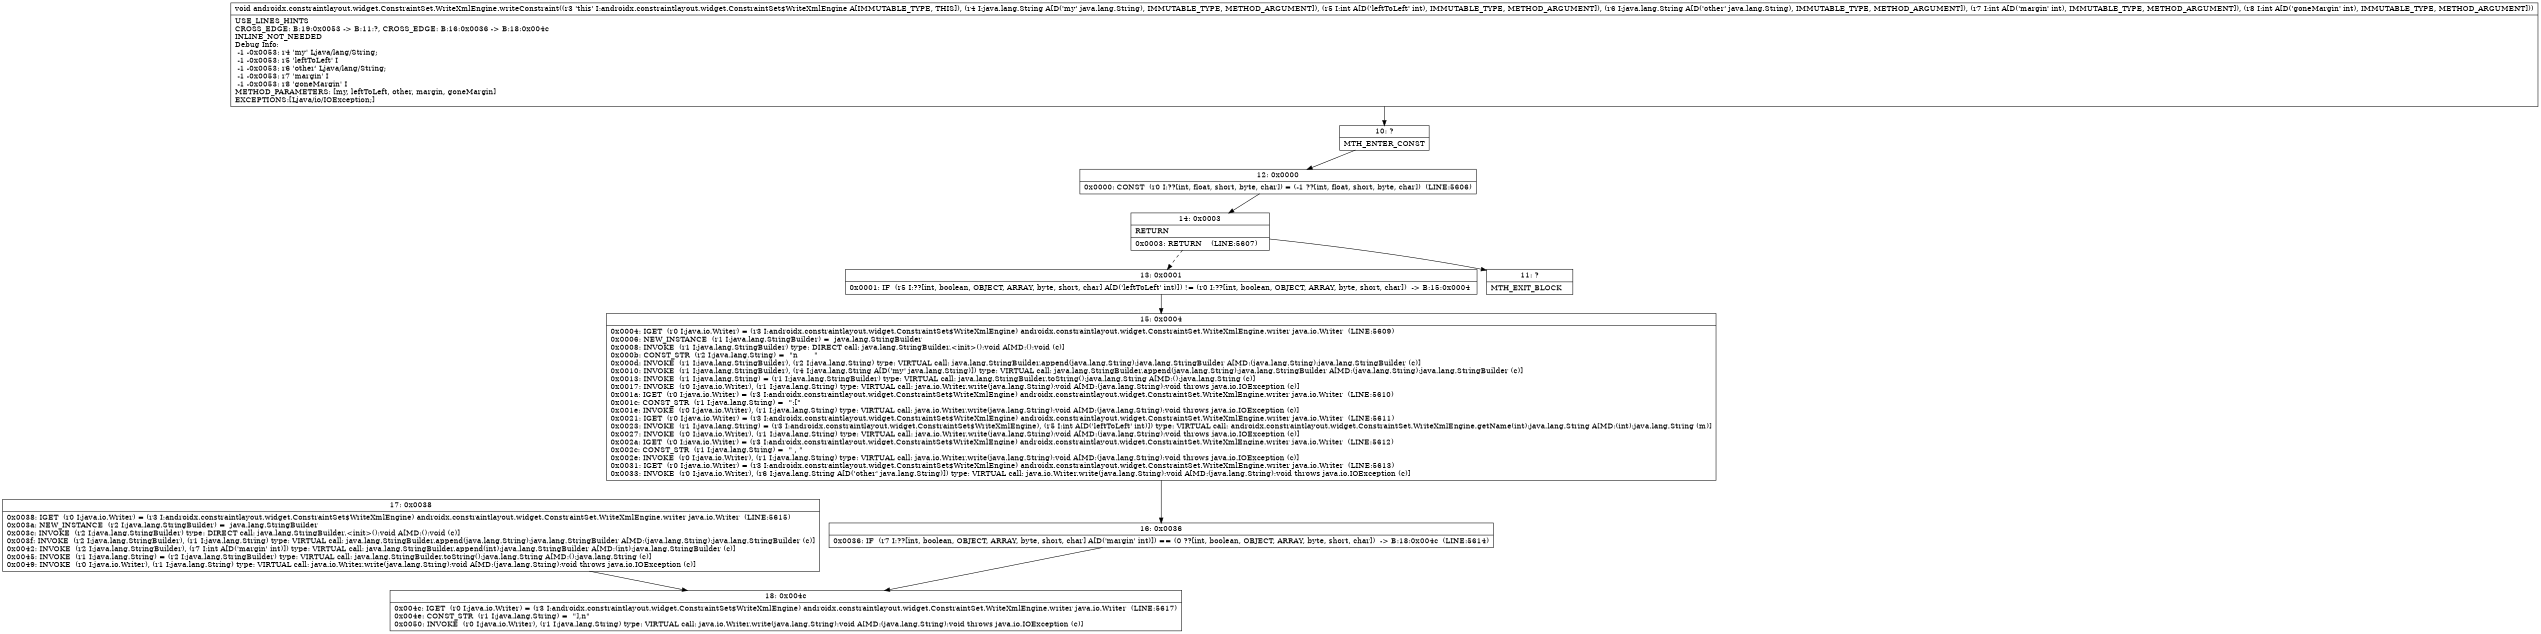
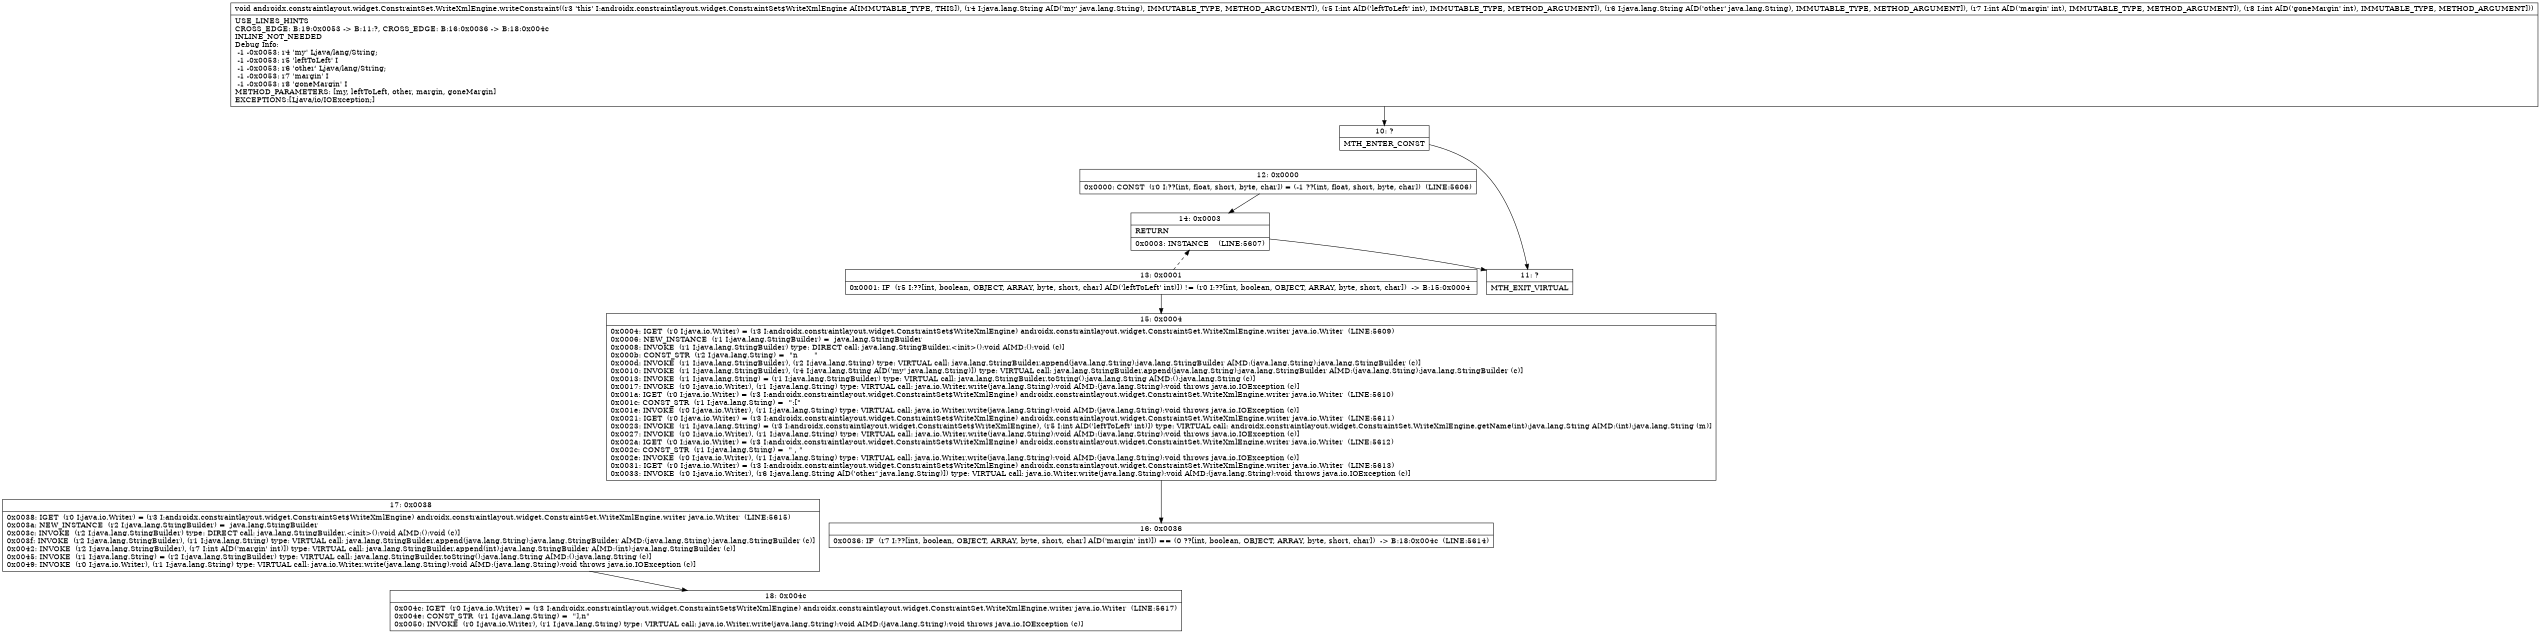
  digraph {
    node [shape=record]
    n1 [label="{10\:\ ?|MTH_ENTER_CONST\l}"]
    n2 [label="{12\:\ 0x0000|0x0000: CONST  (r0 I:??[int, float, short, byte, char]) = (\-1 ??[int, float, short, byte, char])  (LINE:5606)\l}"]
-   n3 [label="{14\:\ 0x0003|RETURN\l|0x0003: RETURN    (LINE:5607)\l}"]
+   n3 [label="{14\:\ 0x0003|RETURN\l|0x0003: INSTANCE    (LINE:5607)\l}"]
    n4 [label="{13\:\ 0x0001|0x0001: IF  (r5 I:??[int, boolean, OBJECT, ARRAY, byte, short, char] A[D('leftToLeft' int)]) != (r0 I:??[int, boolean, OBJECT, ARRAY, byte, short, char])  \-\> B:15:0x0004 \l}"]
    n5 [label="{15\:\ 0x0004|0x0004: IGET  (r0 I:java.io.Writer) = (r3 I:androidx.constraintlayout.widget.ConstraintSet$WriteXmlEngine) androidx.constraintlayout.widget.ConstraintSet.WriteXmlEngine.writer java.io.Writer  (LINE:5609)\l0x0006: NEW_INSTANCE  (r1 I:java.lang.StringBuilder) =  java.lang.StringBuilder \l0x0008: INVOKE  (r1 I:java.lang.StringBuilder) type: DIRECT call: java.lang.StringBuilder.\<init\>():void A[MD:():void (c)]\l0x000b: CONST_STR  (r2 I:java.lang.String) =  \"n       \" \l0x000d: INVOKE  (r1 I:java.lang.StringBuilder), (r2 I:java.lang.String) type: VIRTUAL call: java.lang.StringBuilder.append(java.lang.String):java.lang.StringBuilder A[MD:(java.lang.String):java.lang.StringBuilder (c)]\l0x0010: INVOKE  (r1 I:java.lang.StringBuilder), (r4 I:java.lang.String A[D('my' java.lang.String)]) type: VIRTUAL call: java.lang.StringBuilder.append(java.lang.String):java.lang.StringBuilder A[MD:(java.lang.String):java.lang.StringBuilder (c)]\l0x0013: INVOKE  (r1 I:java.lang.String) = (r1 I:java.lang.StringBuilder) type: VIRTUAL call: java.lang.StringBuilder.toString():java.lang.String A[MD:():java.lang.String (c)]\l0x0017: INVOKE  (r0 I:java.io.Writer), (r1 I:java.lang.String) type: VIRTUAL call: java.io.Writer.write(java.lang.String):void A[MD:(java.lang.String):void throws java.io.IOException (c)]\l0x001a: IGET  (r0 I:java.io.Writer) = (r3 I:androidx.constraintlayout.widget.ConstraintSet$WriteXmlEngine) androidx.constraintlayout.widget.ConstraintSet.WriteXmlEngine.writer java.io.Writer  (LINE:5610)\l0x001c: CONST_STR  (r1 I:java.lang.String) =  \":[\" \l0x001e: INVOKE  (r0 I:java.io.Writer), (r1 I:java.lang.String) type: VIRTUAL call: java.io.Writer.write(java.lang.String):void A[MD:(java.lang.String):void throws java.io.IOException (c)]\l0x0021: IGET  (r0 I:java.io.Writer) = (r3 I:androidx.constraintlayout.widget.ConstraintSet$WriteXmlEngine) androidx.constraintlayout.widget.ConstraintSet.WriteXmlEngine.writer java.io.Writer  (LINE:5611)\l0x0023: INVOKE  (r1 I:java.lang.String) = (r3 I:androidx.constraintlayout.widget.ConstraintSet$WriteXmlEngine), (r5 I:int A[D('leftToLeft' int)]) type: VIRTUAL call: androidx.constraintlayout.widget.ConstraintSet.WriteXmlEngine.getName(int):java.lang.String A[MD:(int):java.lang.String (m)]\l0x0027: INVOKE  (r0 I:java.io.Writer), (r1 I:java.lang.String) type: VIRTUAL call: java.io.Writer.write(java.lang.String):void A[MD:(java.lang.String):void throws java.io.IOException (c)]\l0x002a: IGET  (r0 I:java.io.Writer) = (r3 I:androidx.constraintlayout.widget.ConstraintSet$WriteXmlEngine) androidx.constraintlayout.widget.ConstraintSet.WriteXmlEngine.writer java.io.Writer  (LINE:5612)\l0x002c: CONST_STR  (r1 I:java.lang.String) =  \" , \" \l0x002e: INVOKE  (r0 I:java.io.Writer), (r1 I:java.lang.String) type: VIRTUAL call: java.io.Writer.write(java.lang.String):void A[MD:(java.lang.String):void throws java.io.IOException (c)]\l0x0031: IGET  (r0 I:java.io.Writer) = (r3 I:androidx.constraintlayout.widget.ConstraintSet$WriteXmlEngine) androidx.constraintlayout.widget.ConstraintSet.WriteXmlEngine.writer java.io.Writer  (LINE:5613)\l0x0033: INVOKE  (r0 I:java.io.Writer), (r6 I:java.lang.String A[D('other' java.lang.String)]) type: VIRTUAL call: java.io.Writer.write(java.lang.String):void A[MD:(java.lang.String):void throws java.io.IOException (c)]\l}"]
-   n6 [label="{11\:\ ?|MTH_EXIT_BLOCK\l}"]
+   n6 [label="{11\:\ ?|MTH_EXIT_VIRTUAL\l}"]
    n7 [label="{16\:\ 0x0036|0x0036: IF  (r7 I:??[int, boolean, OBJECT, ARRAY, byte, short, char] A[D('margin' int)]) == (0 ??[int, boolean, OBJECT, ARRAY, byte, short, char])  \-\> B:18:0x004c  (LINE:5614)\l}"]
    n8 [label="{18\:\ 0x004c|0x004c: IGET  (r0 I:java.io.Writer) = (r3 I:androidx.constraintlayout.widget.ConstraintSet$WriteXmlEngine) androidx.constraintlayout.widget.ConstraintSet.WriteXmlEngine.writer java.io.Writer  (LINE:5617)\l0x004e: CONST_STR  (r1 I:java.lang.String) =  \"],n\" \l0x0050: INVOKE  (r0 I:java.io.Writer), (r1 I:java.lang.String) type: VIRTUAL call: java.io.Writer.write(java.lang.String):void A[MD:(java.lang.String):void throws java.io.IOException (c)]\l}"]
    n9 [label="{17\:\ 0x0038|0x0038: IGET  (r0 I:java.io.Writer) = (r3 I:androidx.constraintlayout.widget.ConstraintSet$WriteXmlEngine) androidx.constraintlayout.widget.ConstraintSet.WriteXmlEngine.writer java.io.Writer  (LINE:5615)\l0x003a: NEW_INSTANCE  (r2 I:java.lang.StringBuilder) =  java.lang.StringBuilder \l0x003c: INVOKE  (r2 I:java.lang.StringBuilder) type: DIRECT call: java.lang.StringBuilder.\<init\>():void A[MD:():void (c)]\l0x003f: INVOKE  (r2 I:java.lang.StringBuilder), (r1 I:java.lang.String) type: VIRTUAL call: java.lang.StringBuilder.append(java.lang.String):java.lang.StringBuilder A[MD:(java.lang.String):java.lang.StringBuilder (c)]\l0x0042: INVOKE  (r2 I:java.lang.StringBuilder), (r7 I:int A[D('margin' int)]) type: VIRTUAL call: java.lang.StringBuilder.append(int):java.lang.StringBuilder A[MD:(int):java.lang.StringBuilder (c)]\l0x0045: INVOKE  (r1 I:java.lang.String) = (r2 I:java.lang.StringBuilder) type: VIRTUAL call: java.lang.StringBuilder.toString():java.lang.String A[MD:():java.lang.String (c)]\l0x0049: INVOKE  (r0 I:java.io.Writer), (r1 I:java.lang.String) type: VIRTUAL call: java.io.Writer.write(java.lang.String):void A[MD:(java.lang.String):void throws java.io.IOException (c)]\l}"]
    n10 [label="{void androidx.constraintlayout.widget.ConstraintSet.WriteXmlEngine.writeConstraint((r3 'this' I:androidx.constraintlayout.widget.ConstraintSet$WriteXmlEngine A[IMMUTABLE_TYPE, THIS]), (r4 I:java.lang.String A[D('my' java.lang.String), IMMUTABLE_TYPE, METHOD_ARGUMENT]), (r5 I:int A[D('leftToLeft' int), IMMUTABLE_TYPE, METHOD_ARGUMENT]), (r6 I:java.lang.String A[D('other' java.lang.String), IMMUTABLE_TYPE, METHOD_ARGUMENT]), (r7 I:int A[D('margin' int), IMMUTABLE_TYPE, METHOD_ARGUMENT]), (r8 I:int A[D('goneMargin' int), IMMUTABLE_TYPE, METHOD_ARGUMENT]))  | USE_LINES_HINTS\lCROSS_EDGE: B:19:0x0053 \-\> B:11:?, CROSS_EDGE: B:16:0x0036 \-\> B:18:0x004c\lINLINE_NOT_NEEDED\lDebug Info:\l  \-1 \-0x0053: r4 'my' Ljava\/lang\/String;\l  \-1 \-0x0053: r5 'leftToLeft' I\l  \-1 \-0x0053: r6 'other' Ljava\/lang\/String;\l  \-1 \-0x0053: r7 'margin' I\l  \-1 \-0x0053: r8 'goneMargin' I\lMETHOD_PARAMETERS: [my, leftToLeft, other, margin, goneMargin]\lEXCEPTIONS:[Ljava\/io\/IOException;]\l}"]
-   n1 -> n2
+   n1 -> n6
    n2 -> n3
    n3 -> n6
-   n3 -> n4 [style=dashed]
+   n4 -> n3 [style=dashed]
    n4 -> n5
    n5 -> n7
-   n7 -> n8
    n9 -> n8
    n10 -> n1
  }
